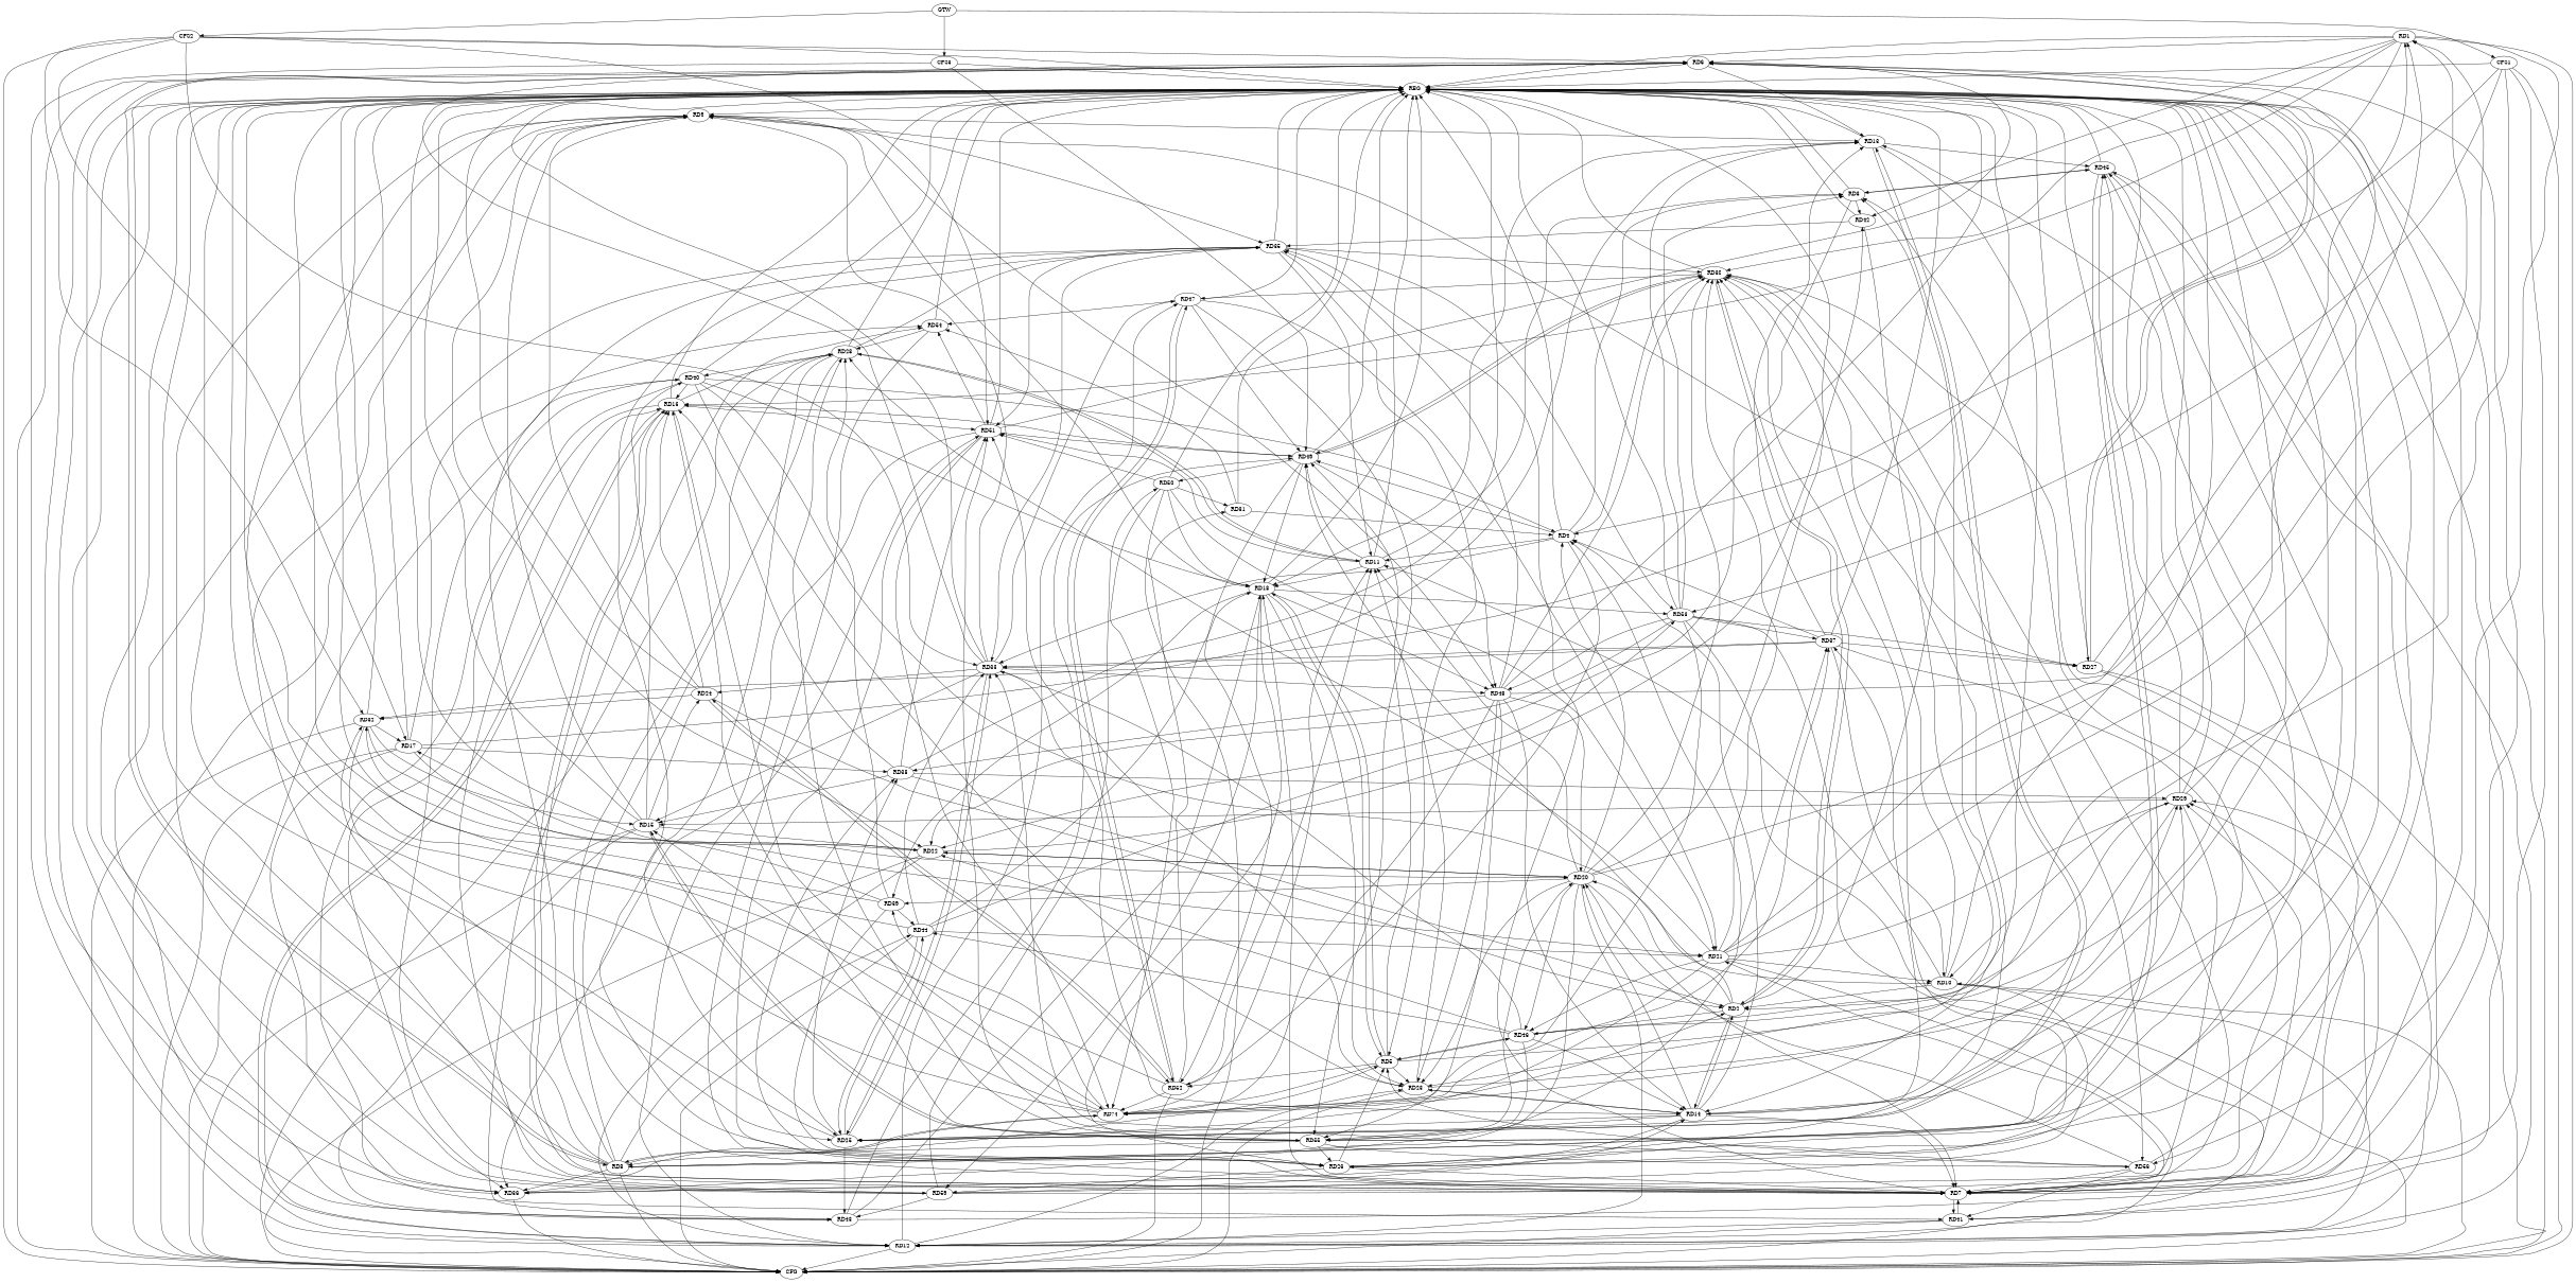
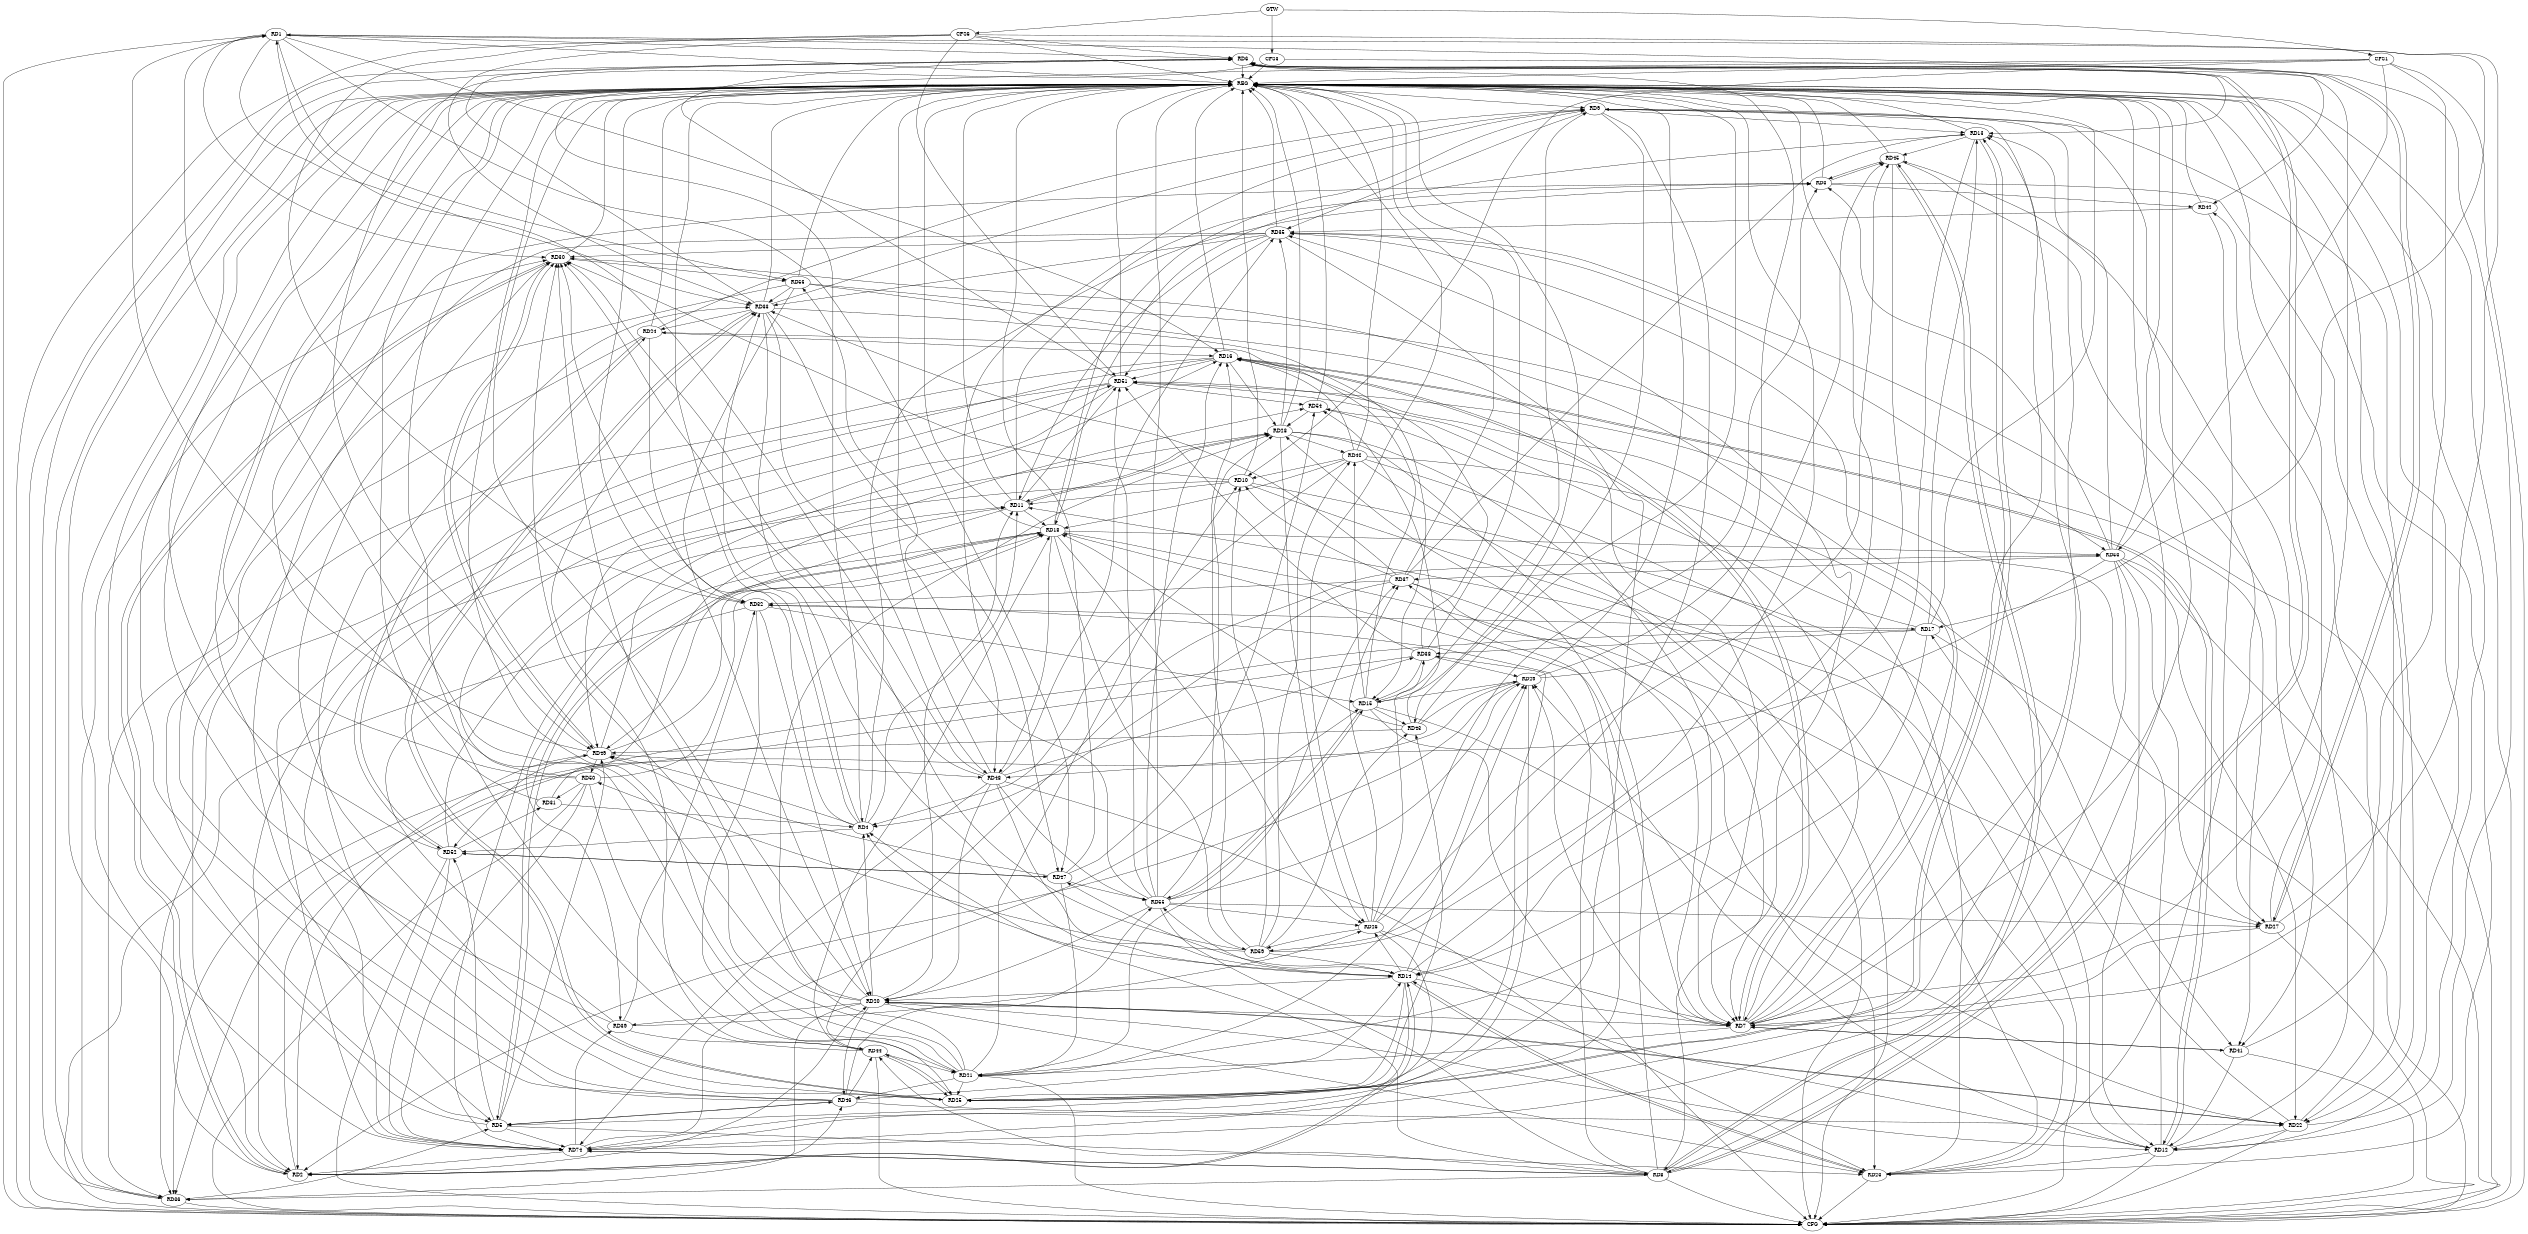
  strict digraph {
    n1 [label=RD1]
    n2 [label=RD6]
    n3 [label=RD16]
    n4 [label=RD30]
    n5 [label=RD33]
    n6 [label=RD42]
    n7 [label=RD47]
    n8 [label=RD56]
    n9 [label=REG]
    n10 [label=CFG]
    n11 [label=RD8]
    n12 [label=RD13]
    n13 [label=RD27]
    n14 [label=RD36]
    n15 [label=RD74]
    n16 [label=RD7]
    n17 [label=RD28]
    n18 [label=RD12]
    n19 [label=RD51]
    n20 [label=RD2]
    n21 [label=RD49]
    n22 [label=RD14]
    n23 [label=RD9]
    n24 [label=RD48]
    n25 [label=RD25]
    n26 [label=RD15]
    n27 [label=RD24]
    n28 [label=RD23]
    n29 [label=RD35]
    n30 [label=RD52]
    n31 [label=RD21]
    n32 [label=RD55]
    n33 [label=RD54]
    n34 [label=RD20]
    n35 [label=RD5]
    n36 [label=RD41]
    n37 [label=RD46]
    n38 [label=RD4]
    n39 [label=RD29]
    n40 [label=RD26]
    n41 [label=RD22]
    n42 [label=RD11]
    n43 [label=RD39]
    n44 [label=RD3]
    n45 [label=RD44]
    n46 [label=RD18]
    n47 [label=RD50]
    n48 [label=RD45]
    n49 [label=RD17]
    n50 [label=RD31]
    n51 [label=RD59]
    n52 [label=RD53]
    n53 [label=RD37]
    n54 [label=RD32]
    n55 [label=RD10]
    n56 [label=RD40]
    n57 [label=RD43]
    n58 [label=RD38]
    n59 [label=CPS1]
-   n60 [label=CPS2]
+   n60 [label=CPS6]
    n61 [label=CPS3]
    n62 [label=GTW]
    n1 -> n2
    n1 -> n3
    n1 -> n4
    n1 -> n5
    n1 -> n6
-   n4 -> n7
+   n1 -> n7
    n1 -> n8
    n1 -> n9
    n1 -> n10
    n2 -> n9
    n2 -> n10
    n2 -> n11
    n2 -> n12
    n2 -> n13
    n2 -> n14
    n3 -> n9
    n3 -> n14
    n3 -> n15
    n3 -> n16
    n3 -> n17
    n3 -> n18
    n3 -> n19
    n4 -> n8
    n4 -> n9
    n4 -> n20
    n4 -> n21
    n5 -> n2
    n5 -> n7
    n5 -> n9
    n5 -> n22
    n5 -> n23
    n5 -> n24
    n5 -> n25
    n5 -> n26
    n5 -> n27
    n6 -> n9
    n6 -> n28
    n6 -> n29
    n7 -> n9
    n7 -> n21
    n7 -> n30
    n7 -> n31
    n7 -> n32
    n7 -> n33
    n8 -> n5
    n8 -> n9
    n8 -> n16
    n8 -> n34
    n8 -> n35
    n8 -> n36
    n9 -> n10
    n9 -> n23
    n11 -> n2
    n11 -> n9
    n11 -> n10
    n11 -> n14
    n11 -> n15
    n11 -> n17
    n11 -> n29
    n11 -> n38
    n11 -> n45
    n11 -> n48
    n11 -> n54
    n12 -> n9
    n12 -> n22
    n12 -> n25
    n12 -> n46
    n12 -> n48
    n13 -> n1
    n13 -> n2
    n13 -> n9
    n13 -> n10
    n13 -> n16
    n14 -> n4
    n14 -> n9
    n14 -> n10
    n14 -> n35
    n15 -> n9
    n15 -> n11
    n15 -> n20
    n15 -> n23
    n15 -> n26
    n15 -> n42
    n15 -> n43
    n15 -> n53
    n16 -> n2
    n16 -> n3
    n16 -> n4
    n16 -> n9
    n16 -> n12
    n16 -> n29
    n16 -> n31
    n16 -> n36
    n16 -> n39
    n16 -> n46
    n17 -> n9
    n17 -> n10
    n17 -> n16
    n17 -> n29
    n17 -> n40
    n17 -> n42
    n17 -> n56
    n18 -> n3
    n18 -> n7
    n18 -> n9
    n18 -> n10
    n18 -> n19
    n18 -> n28
    n18 -> n39
    n18 -> n48
    n19 -> n2
    n19 -> n9
    n19 -> n14
    n19 -> n15
    n19 -> n16
    n19 -> n21
    n19 -> n33
    n20 -> n4
    n20 -> n9
    n20 -> n21
    n20 -> n22
    n20 -> n34
    n20 -> n37
    n21 -> n3
    n21 -> n4
    n21 -> n9
    n21 -> n24
    n21 -> n30
    n21 -> n46
    n21 -> n47
    n22 -> n9
    n22 -> n16
    n22 -> n20
    n22 -> n25
    n22 -> n28
    n22 -> n32
    n22 -> n34
    n22 -> n38
    n22 -> n39
    n22 -> n40
    n23 -> n12
    n23 -> n13
    n23 -> n16
    n23 -> n24
    n23 -> n29
    n23 -> n41
    n23 -> n51
    n23 -> n57
    n24 -> n1
    n24 -> n4
    n24 -> n9
    n24 -> n15
    n24 -> n22
    n24 -> n28
    n24 -> n29
    n24 -> n32
    n24 -> n34
    n24 -> n58
    n25 -> n4
    n25 -> n5
    n25 -> n9
    n25 -> n12
    n25 -> n45
    n25 -> n57
    n25 -> n58
    n26 -> n9
    n26 -> n10
    n26 -> n23
    n26 -> n27
    n26 -> n32
    n26 -> n41
    n26 -> n56
    n26 -> n57
    n27 -> n3
    n27 -> n9
    n27 -> n20
    n27 -> n23
    n27 -> n30
    n27 -> n54
    n28 -> n9
    n28 -> n10
    n28 -> n19
    n28 -> n22
    n28 -> n42
    n29 -> n4
    n29 -> n5
    n29 -> n9
    n29 -> n10
    n29 -> n19
    n29 -> n25
    n29 -> n35
    n29 -> n42
    n29 -> n52
    n30 -> n7
    n30 -> n9
    n30 -> n10
    n30 -> n15
    n30 -> n27
    n30 -> n42
    n30 -> n50
    n31 -> n1
    n31 -> n4
    n31 -> n9
    n31 -> n10
    n31 -> n17
    n31 -> n25
    n31 -> n37
    n31 -> n39
    n31 -> n53
    n31 -> n55
    n32 -> n3
    n32 -> n8
    n32 -> n9
    n32 -> n11
+   n32 -> n13
    n32 -> n17
    n32 -> n19
    n32 -> n26
    n32 -> n34
    n32 -> n39
    n32 -> n40
    n33 -> n9
    n33 -> n16
    n33 -> n17
    n34 -> n1
    n34 -> n4
    n34 -> n9
    n34 -> n14
    n34 -> n16
    n34 -> n18
    n34 -> n28
    n34 -> n37
    n34 -> n38
    n34 -> n41
    n34 -> n42
    n34 -> n43
    n35 -> n9
    n35 -> n15
    n35 -> n21
    n35 -> n28
    n35 -> n30
    n35 -> n37
    n35 -> n46
    n36 -> n9
    n36 -> n10
    n36 -> n16
    n36 -> n18
    n37 -> n5
    n37 -> n9
    n37 -> n22
    n37 -> n32
    n37 -> n35
    n37 -> n41
    n37 -> n44
    n37 -> n45
    n38 -> n4
    n38 -> n5
    n38 -> n9
    n38 -> n21
    n38 -> n30
    n38 -> n42
    n38 -> n44
    n39 -> n2
    n39 -> n9
    n39 -> n14
    n39 -> n15
    n39 -> n20
    n39 -> n26
    n39 -> n48
    n40 -> n9
    n40 -> n16
    n40 -> n35
    n40 -> n44
    n40 -> n48
    n40 -> n51
    n40 -> n53
    n40 -> n58
    n41 -> n6
    n41 -> n9
    n41 -> n10
    n41 -> n18
    n41 -> n34
    n41 -> n49
    n42 -> n9
    n42 -> n17
    n42 -> n19
    n42 -> n21
    n42 -> n44
    n42 -> n46
    n43 -> n9
    n43 -> n17
    n43 -> n40
    n43 -> n45
    n43 -> n54
    n44 -> n6
    n44 -> n9
    n44 -> n41
    n44 -> n48
    n45 -> n5
    n45 -> n9
    n45 -> n10
    n45 -> n25
    n45 -> n31
    n45 -> n46
    n45 -> n52
    n46 -> n9
    n46 -> n23
    n46 -> n24
    n46 -> n28
    n46 -> n35
    n46 -> n40
    n46 -> n43
    n46 -> n51
    n46 -> n52
    n47 -> n9
    n47 -> n10
    n47 -> n15
    n47 -> n19
    n47 -> n31
    n47 -> n46
    n47 -> n50
    n48 -> n9
    n48 -> n11
    n48 -> n22
    n48 -> n36
    n48 -> n44
    n49 -> n9
    n49 -> n10
    n49 -> n12
    n49 -> n14
    n49 -> n31
    n49 -> n33
    n49 -> n58
    n50 -> n9
    n50 -> n33
    n50 -> n38
    n51 -> n3
    n51 -> n4
    n51 -> n9
    n51 -> n22
    n51 -> n47
    n51 -> n55
    n51 -> n56
    n51 -> n57
    n52 -> n9
    n52 -> n10
    n52 -> n12
    n52 -> n13
    n52 -> n15
    n52 -> n18
    n52 -> n24
    n52 -> n41
    n52 -> n44
    n52 -> n53
    n53 -> n5
    n53 -> n9
    n53 -> n12
    n53 -> n13
    n53 -> n16
    n53 -> n38
    n53 -> n54
    n53 -> n55
    n54 -> n9
    n54 -> n10
    n54 -> n25
    n54 -> n26
    n54 -> n34
    n54 -> n49
    n55 -> n4
    n55 -> n9
    n55 -> n10
    n55 -> n18
    n55 -> n20
    n55 -> n42
    n56 -> n3
    n56 -> n9
    n56 -> n10
    n56 -> n28
    n56 -> n36
    n56 -> n38
    n56 -> n46
    n56 -> n55
    n57 -> n9
    n57 -> n21
    n57 -> n33
    n57 -> n39
    n57 -> n46
    n58 -> n3
    n58 -> n9
    n58 -> n19
    n58 -> n20
    n58 -> n26
    n58 -> n39
    n59 -> n9
    n59 -> n10
    n59 -> n16
    n59 -> n38
    n59 -> n52
    n59 -> n55
    n60 -> n2
    n60 -> n5
    n60 -> n9
    n60 -> n10
    n60 -> n19
    n60 -> n49
    n60 -> n54
    n61 -> n9
    n61 -> n18
    n61 -> n21
    n62 -> n59
    n62 -> n60
    n62 -> n61
  }
